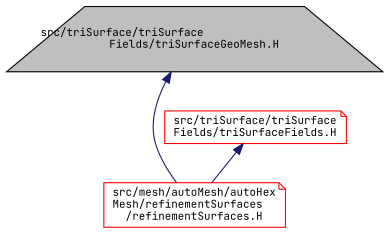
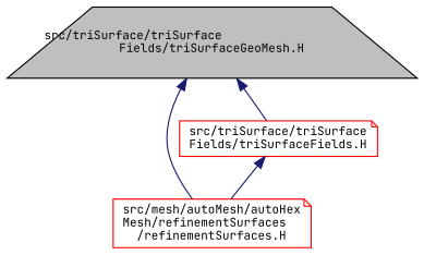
  digraph {
    fontname="JetBrains Mono"
    node [color=red fontname="JetBrains Mono" fontsize=10 shape=note]
    edge [color=midnightblue dir=back fontname="JetBrains Mono" fontsize=10 labelfontname=FreeSans labelfontsize=10 style=solid]
    n1 [color=black fillcolor=grey75 fontcolor=black height=0.2 label="src/triSurface/triSurface\lFields/triSurfaceGeoMesh.H" shape=trapezium style=filled width=0.4]
    n2 [height=0.2 label="src/mesh/autoMesh/autoHex\lMesh/refinementSurfaces\l/refinementSurfaces.H" width=0.4]
    n3 [height=0.2 label="src/triSurface/triSurface\lFields/triSurfaceFields.H" width=0.4]
    n1 -> n2
+   n1 -> n3
    n3 -> n2
  }
